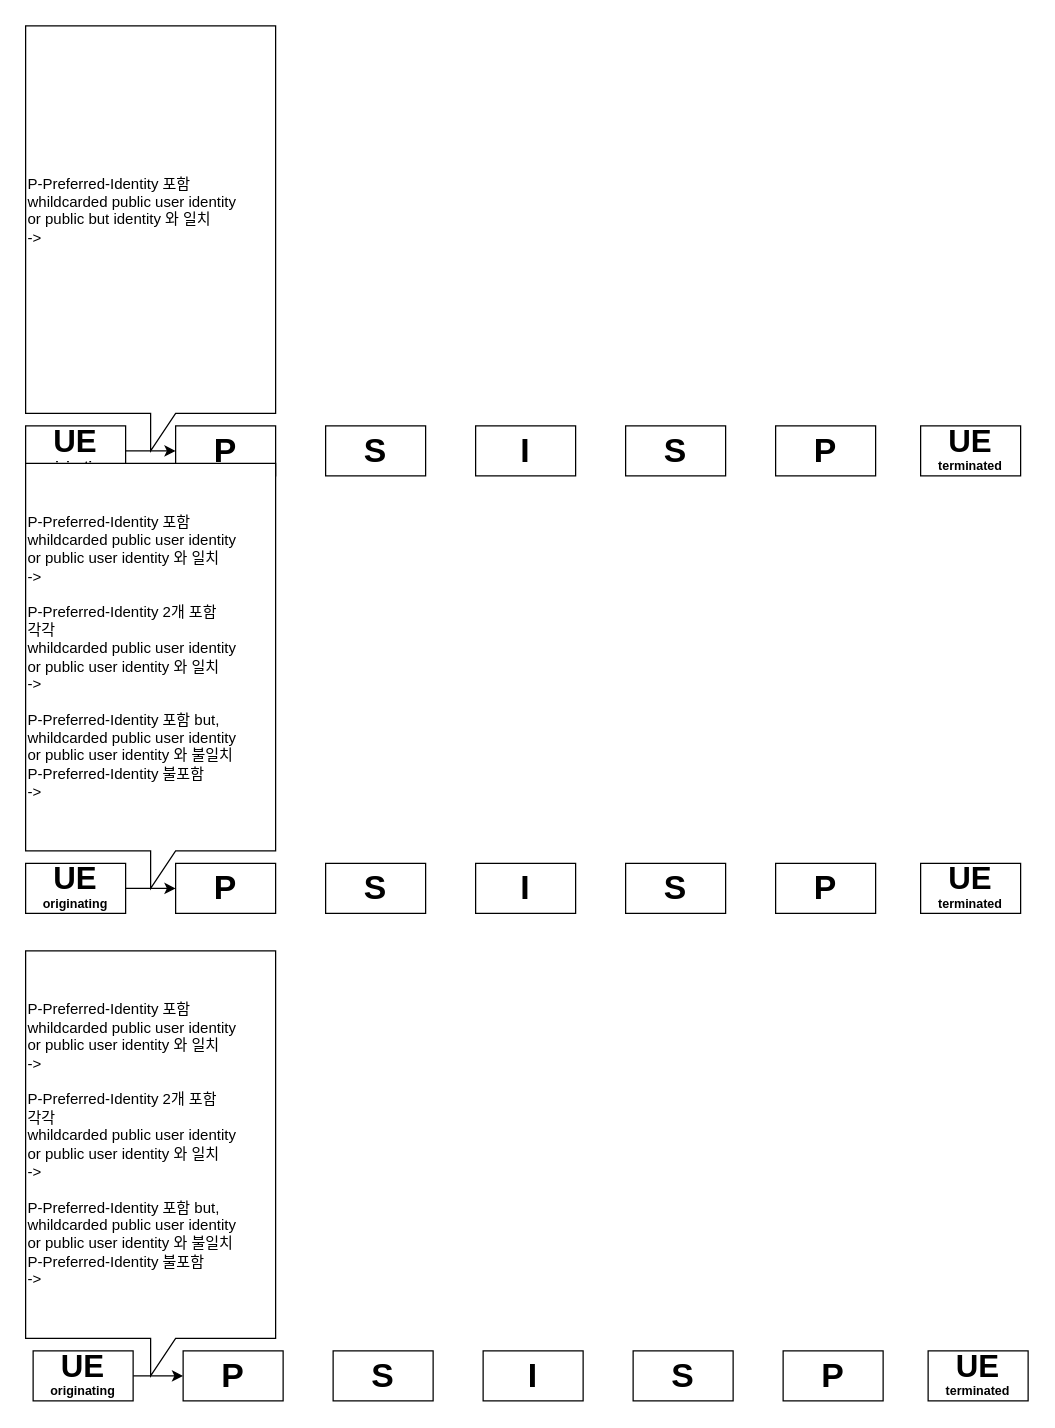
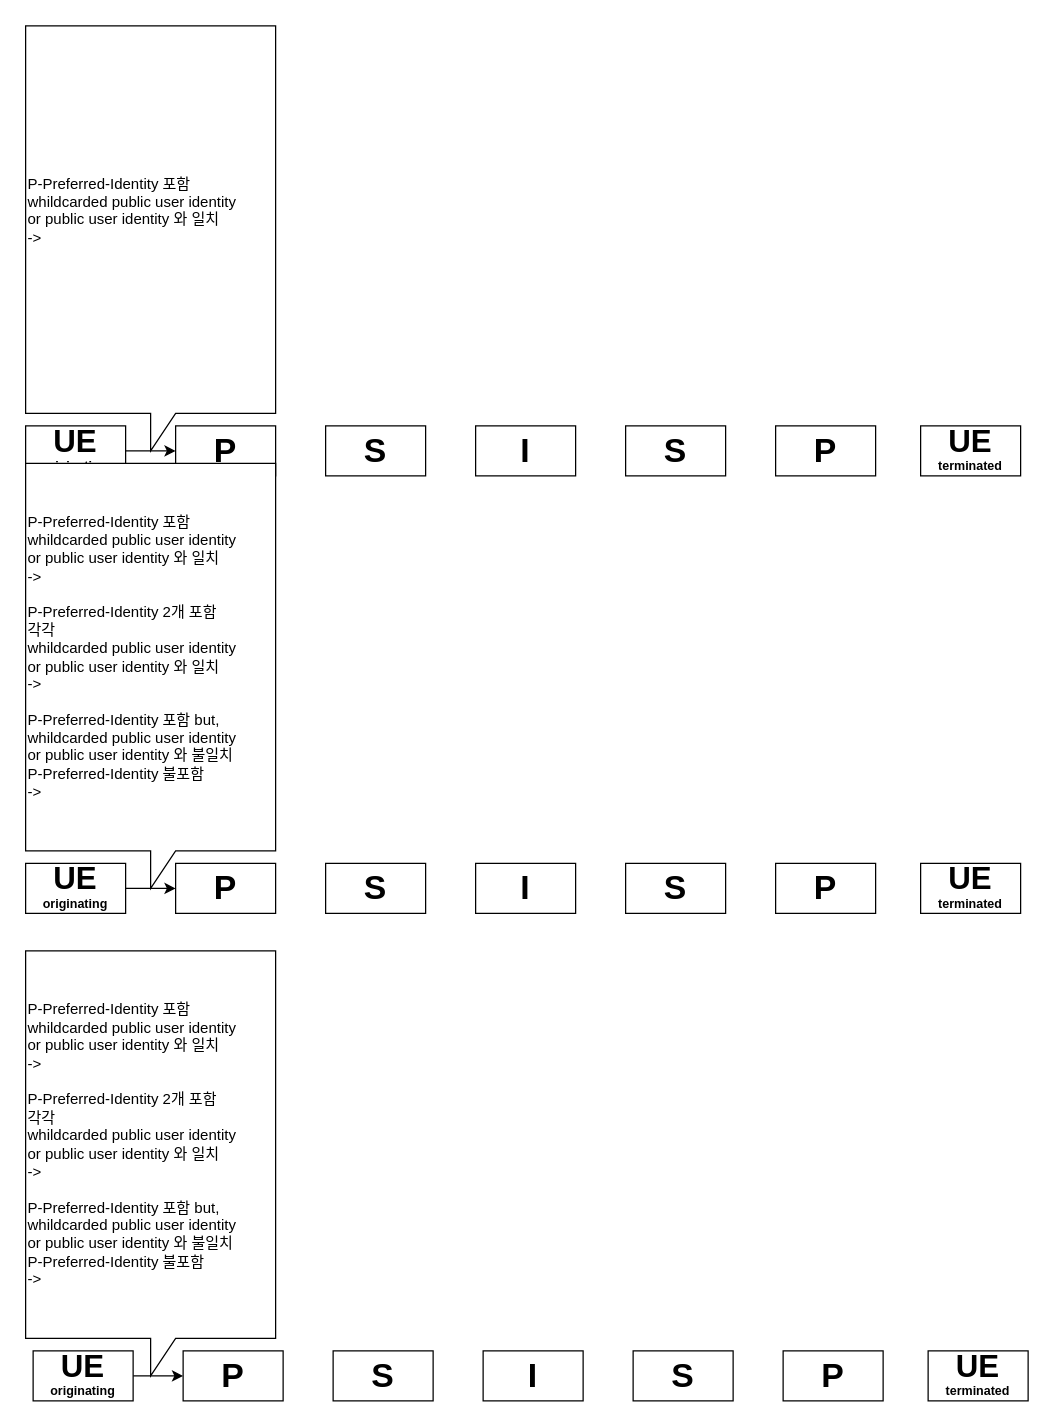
  <mxCell id="0" />
  <mxCell id="1" parent="0" />
  <mxCell id="2" style="edgeStyle=orthogonalEdgeStyle;rounded=0;orthogonalLoop=1;jettySize=auto;html=1;exitX=1;exitY=0.5;exitDx=0;exitDy=0;entryX=0;entryY=0.5;entryDx=0;entryDy=0;" edge="1" parent="1" source="3" target="4"><mxGeometry relative="1" as="geometry" /></mxCell>
  <mxCell id="3" value="&lt;font size=&quot;1&quot; style=&quot;&quot;&gt;&lt;b style=&quot;font-size: 25px;&quot;&gt;UE&lt;/b&gt;&lt;/font&gt;&lt;div&gt;&lt;font size=&quot;1&quot; style=&quot;&quot;&gt;&lt;b style=&quot;font-size: 12px;&quot;&gt;&lt;sup&gt;originating&lt;/sup&gt;&lt;/b&gt;&lt;/font&gt;&lt;/div&gt;" style="rounded=0;whiteSpace=wrap;html=1;" vertex="1" parent="1"><mxGeometry x="26" y="1080" width="80" height="40" as="geometry" /></mxCell>
  <mxCell id="4" value="&lt;font style=&quot;font-size: 27px;&quot;&gt;&lt;b&gt;P&lt;/b&gt;&lt;/font&gt;" style="rounded=0;whiteSpace=wrap;html=1;" vertex="1" parent="1"><mxGeometry x="146" y="1080" width="80" height="40" as="geometry" /></mxCell>
  <mxCell id="5" value="&lt;font style=&quot;font-size: 27px;&quot;&gt;&lt;b&gt;S&lt;/b&gt;&lt;/font&gt;" style="rounded=0;whiteSpace=wrap;html=1;" vertex="1" parent="1"><mxGeometry x="266" y="1080" width="80" height="40" as="geometry" /></mxCell>
  <mxCell id="6" value="&lt;font style=&quot;font-size: 27px;&quot;&gt;&lt;b&gt;I&lt;/b&gt;&lt;/font&gt;" style="rounded=0;whiteSpace=wrap;html=1;" vertex="1" parent="1"><mxGeometry x="386" y="1080" width="80" height="40" as="geometry" /></mxCell>
  <mxCell id="7" value="&lt;font style=&quot;font-size: 27px;&quot;&gt;&lt;b&gt;S&lt;/b&gt;&lt;/font&gt;" style="rounded=0;whiteSpace=wrap;html=1;" vertex="1" parent="1"><mxGeometry x="506" y="1080" width="80" height="40" as="geometry" /></mxCell>
  <mxCell id="8" value="&lt;font style=&quot;font-size: 27px;&quot;&gt;&lt;b&gt;P&lt;/b&gt;&lt;/font&gt;" style="rounded=0;whiteSpace=wrap;html=1;" vertex="1" parent="1"><mxGeometry x="626" y="1080" width="80" height="40" as="geometry" /></mxCell>
  <mxCell id="9" value="&lt;b style=&quot;font-size: 25px;&quot;&gt;UE&lt;/b&gt;&lt;br&gt;&lt;b style=&quot;&quot;&gt;&lt;sup style=&quot;&quot;&gt;&lt;font style=&quot;font-size: 10px;&quot;&gt;terminated&lt;/font&gt;&lt;/sup&gt;&lt;/b&gt;" style="rounded=0;whiteSpace=wrap;html=1;" vertex="1" parent="1"><mxGeometry x="742" y="1080" width="80" height="40" as="geometry" /></mxCell>
  <mxCell id="10" value="P-Preferred-Identity 포함&lt;div&gt;&lt;div&gt;whildcarded public user identity&amp;nbsp;&lt;/div&gt;&lt;div&gt;or&amp;nbsp;&lt;span style=&quot;background-color: initial;&quot;&gt;public user identity&lt;/span&gt;&lt;span style=&quot;background-color: initial;&quot;&gt;&amp;nbsp;와 일치&amp;nbsp;&lt;/span&gt;&lt;/div&gt;&lt;div&gt;&lt;span style=&quot;background-color: initial;&quot;&gt;-&amp;gt;&amp;nbsp;&lt;/span&gt;&lt;/div&gt;&lt;div&gt;&lt;br&gt;&lt;/div&gt;&lt;div&gt;P-Preferred-Identity 2개 포함&lt;div&gt;&lt;div&gt;각각 &lt;br&gt;whildcarded public user identity&amp;nbsp;&lt;/div&gt;&lt;div&gt;or&amp;nbsp;&lt;span style=&quot;background-color: initial;&quot;&gt;public user identity&lt;/span&gt;&lt;span style=&quot;background-color: initial;&quot;&gt;&amp;nbsp;와 일치&lt;/span&gt;&lt;/div&gt;&lt;/div&gt;&lt;/div&gt;&lt;div&gt;-&amp;gt;&amp;nbsp;&lt;/div&gt;&lt;div&gt;&lt;br&gt;&lt;div&gt;P-Preferred-Identity 포함 but, whildcarded public user identity&amp;nbsp;&lt;/div&gt;&lt;div&gt;or&amp;nbsp;&lt;span style=&quot;background-color: initial;&quot;&gt;public user identity&lt;/span&gt;&lt;span style=&quot;background-color: initial;&quot;&gt;&amp;nbsp;와 불일치&amp;nbsp;&lt;/span&gt;&lt;/div&gt;&lt;div&gt;P-Preferred-Identity 불포함&lt;/div&gt;&lt;/div&gt;&lt;/div&gt;&lt;div&gt;-&amp;gt;&amp;nbsp;&lt;/div&gt;" style="shape=callout;whiteSpace=wrap;html=1;perimeter=calloutPerimeter;align=left;" vertex="1" parent="1"><mxGeometry x="20" y="760" width="200" height="340" as="geometry" /></mxCell>
  <mxCell id="11" style="edgeStyle=orthogonalEdgeStyle;rounded=0;orthogonalLoop=1;jettySize=auto;html=1;exitX=1;exitY=0.5;exitDx=0;exitDy=0;entryX=0;entryY=0.5;entryDx=0;entryDy=0;" edge="1" parent="1" source="12" target="13"><mxGeometry relative="1" as="geometry" /></mxCell>
  <mxCell id="12" value="&lt;font size=&quot;1&quot; style=&quot;&quot;&gt;&lt;b style=&quot;font-size: 25px;&quot;&gt;UE&lt;/b&gt;&lt;/font&gt;&lt;div&gt;&lt;font size=&quot;1&quot; style=&quot;&quot;&gt;&lt;b style=&quot;font-size: 12px;&quot;&gt;&lt;sup&gt;originating&lt;/sup&gt;&lt;/b&gt;&lt;/font&gt;&lt;/div&gt;" style="rounded=0;whiteSpace=wrap;html=1;" vertex="1" parent="1"><mxGeometry x="20" y="690" width="80" height="40" as="geometry" /></mxCell>
  <mxCell id="13" value="&lt;font style=&quot;font-size: 27px;&quot;&gt;&lt;b&gt;P&lt;/b&gt;&lt;/font&gt;" style="rounded=0;whiteSpace=wrap;html=1;" vertex="1" parent="1"><mxGeometry x="140" y="690" width="80" height="40" as="geometry" /></mxCell>
  <mxCell id="14" value="&lt;font style=&quot;font-size: 27px;&quot;&gt;&lt;b&gt;S&lt;/b&gt;&lt;/font&gt;" style="rounded=0;whiteSpace=wrap;html=1;" vertex="1" parent="1"><mxGeometry x="260" y="690" width="80" height="40" as="geometry" /></mxCell>
  <mxCell id="15" value="&lt;font style=&quot;font-size: 27px;&quot;&gt;&lt;b&gt;I&lt;/b&gt;&lt;/font&gt;" style="rounded=0;whiteSpace=wrap;html=1;" vertex="1" parent="1"><mxGeometry x="380" y="690" width="80" height="40" as="geometry" /></mxCell>
  <mxCell id="16" value="&lt;font style=&quot;font-size: 27px;&quot;&gt;&lt;b&gt;S&lt;/b&gt;&lt;/font&gt;" style="rounded=0;whiteSpace=wrap;html=1;" vertex="1" parent="1"><mxGeometry x="500" y="690" width="80" height="40" as="geometry" /></mxCell>
  <mxCell id="17" value="&lt;font style=&quot;font-size: 27px;&quot;&gt;&lt;b&gt;P&lt;/b&gt;&lt;/font&gt;" style="rounded=0;whiteSpace=wrap;html=1;" vertex="1" parent="1"><mxGeometry x="620" y="690" width="80" height="40" as="geometry" /></mxCell>
  <mxCell id="18" value="&lt;b style=&quot;font-size: 25px;&quot;&gt;UE&lt;/b&gt;&lt;br&gt;&lt;b style=&quot;&quot;&gt;&lt;sup style=&quot;&quot;&gt;&lt;font style=&quot;font-size: 10px;&quot;&gt;terminated&lt;/font&gt;&lt;/sup&gt;&lt;/b&gt;" style="rounded=0;whiteSpace=wrap;html=1;" vertex="1" parent="1"><mxGeometry x="736" y="690" width="80" height="40" as="geometry" /></mxCell>
  <mxCell id="19" style="edgeStyle=orthogonalEdgeStyle;rounded=0;orthogonalLoop=1;jettySize=auto;html=1;exitX=1;exitY=0.5;exitDx=0;exitDy=0;entryX=0;entryY=0.5;entryDx=0;entryDy=0;" edge="1" parent="1" source="20" target="21"><mxGeometry relative="1" as="geometry" /></mxCell>
  <mxCell id="20" value="&lt;font size=&quot;1&quot; style=&quot;&quot;&gt;&lt;b style=&quot;font-size: 25px;&quot;&gt;UE&lt;/b&gt;&lt;/font&gt;&lt;div&gt;&lt;font size=&quot;1&quot; style=&quot;&quot;&gt;&lt;b style=&quot;font-size: 12px;&quot;&gt;&lt;sup&gt;originating&lt;/sup&gt;&lt;/b&gt;&lt;/font&gt;&lt;/div&gt;" style="rounded=0;whiteSpace=wrap;html=1;" vertex="1" parent="1"><mxGeometry x="20" y="340" width="80" height="40" as="geometry" /></mxCell>
  <mxCell id="21" value="&lt;font style=&quot;font-size: 27px;&quot;&gt;&lt;b&gt;P&lt;/b&gt;&lt;/font&gt;" style="rounded=0;whiteSpace=wrap;html=1;" vertex="1" parent="1"><mxGeometry x="140" y="340" width="80" height="40" as="geometry" /></mxCell>
  <mxCell id="22" value="&lt;font style=&quot;font-size: 27px;&quot;&gt;&lt;b&gt;S&lt;/b&gt;&lt;/font&gt;" style="rounded=0;whiteSpace=wrap;html=1;" vertex="1" parent="1"><mxGeometry x="260" y="340" width="80" height="40" as="geometry" /></mxCell>
  <mxCell id="23" value="&lt;font style=&quot;font-size: 27px;&quot;&gt;&lt;b&gt;I&lt;/b&gt;&lt;/font&gt;" style="rounded=0;whiteSpace=wrap;html=1;" vertex="1" parent="1"><mxGeometry x="380" y="340" width="80" height="40" as="geometry" /></mxCell>
  <mxCell id="24" value="&lt;font style=&quot;font-size: 27px;&quot;&gt;&lt;b&gt;S&lt;/b&gt;&lt;/font&gt;" style="rounded=0;whiteSpace=wrap;html=1;" vertex="1" parent="1"><mxGeometry x="500" y="340" width="80" height="40" as="geometry" /></mxCell>
  <mxCell id="25" value="&lt;font style=&quot;font-size: 27px;&quot;&gt;&lt;b&gt;P&lt;/b&gt;&lt;/font&gt;" style="rounded=0;whiteSpace=wrap;html=1;" vertex="1" parent="1"><mxGeometry x="620" y="340" width="80" height="40" as="geometry" /></mxCell>
  <mxCell id="26" value="&lt;b style=&quot;font-size: 25px;&quot;&gt;UE&lt;/b&gt;&lt;br&gt;&lt;b style=&quot;&quot;&gt;&lt;sup style=&quot;&quot;&gt;&lt;font style=&quot;font-size: 10px;&quot;&gt;terminated&lt;/font&gt;&lt;/sup&gt;&lt;/b&gt;" style="rounded=0;whiteSpace=wrap;html=1;" vertex="1" parent="1"><mxGeometry x="736" y="340" width="80" height="40" as="geometry" /></mxCell>
  <mxCell id="27" value="P-Preferred-Identity 포함&lt;div&gt;&lt;div&gt;whildcarded public user identity&amp;nbsp;&lt;/div&gt;&lt;div&gt;or&amp;nbsp;&lt;span style=&quot;background-color: initial;&quot;&gt;public user identity&lt;/span&gt;&lt;span style=&quot;background-color: initial;&quot;&gt;&amp;nbsp;와 일치&amp;nbsp;&lt;/span&gt;&lt;/div&gt;&lt;div&gt;&lt;span style=&quot;background-color: initial;&quot;&gt;-&amp;gt;&amp;nbsp;&lt;/span&gt;&lt;/div&gt;&lt;div&gt;&lt;br&gt;&lt;/div&gt;&lt;div&gt;P-Preferred-Identity 2개 포함&lt;div&gt;&lt;div&gt;각각 &lt;br&gt;whildcarded public user identity&amp;nbsp;&lt;/div&gt;&lt;div&gt;or&amp;nbsp;&lt;span style=&quot;background-color: initial;&quot;&gt;public user identity&lt;/span&gt;&lt;span style=&quot;background-color: initial;&quot;&gt;&amp;nbsp;와 일치&lt;/span&gt;&lt;/div&gt;&lt;/div&gt;&lt;/div&gt;&lt;div&gt;-&amp;gt;&amp;nbsp;&lt;/div&gt;&lt;div&gt;&lt;br&gt;&lt;div&gt;P-Preferred-Identity 포함 but, whildcarded public user identity&amp;nbsp;&lt;/div&gt;&lt;div&gt;or&amp;nbsp;&lt;span style=&quot;background-color: initial;&quot;&gt;public user identity&lt;/span&gt;&lt;span style=&quot;background-color: initial;&quot;&gt;&amp;nbsp;와 불일치&amp;nbsp;&lt;/span&gt;&lt;/div&gt;&lt;div&gt;P-Preferred-Identity 불포함&lt;/div&gt;&lt;/div&gt;&lt;/div&gt;&lt;div&gt;-&amp;gt;&amp;nbsp;&lt;/div&gt;" style="shape=callout;whiteSpace=wrap;html=1;perimeter=calloutPerimeter;align=left;" vertex="1" parent="1"><mxGeometry x="20" y="370" width="200" height="340" as="geometry" /></mxCell>
- <mxCell id="28" value="P-Preferred-Identity 포함&lt;div&gt;&lt;div&gt;whildcarded public user identity&amp;nbsp;&lt;/div&gt;&lt;div&gt;or&amp;nbsp;&lt;span style=&quot;background-color: initial;&quot;&gt;public but identity&lt;/span&gt;&lt;span style=&quot;background-color: initial;&quot;&gt;&amp;nbsp;와 일치&amp;nbsp;&lt;/span&gt;&lt;/div&gt;&lt;div&gt;&lt;span style=&quot;background-color: initial;&quot;&gt;-&amp;gt;&amp;nbsp;&lt;/span&gt;&lt;/div&gt;&lt;div&gt;&lt;br&gt;&lt;/div&gt;&lt;/div&gt;" style="shape=callout;whiteSpace=wrap;html=1;perimeter=calloutPerimeter;align=left;" vertex="1" parent="1"><mxGeometry x="20" y="20" width="200" height="340" as="geometry" /></mxCell>
+ <mxCell id="28" value="P-Preferred-Identity 포함&lt;div&gt;&lt;div&gt;whildcarded public user identity&amp;nbsp;&lt;/div&gt;&lt;div&gt;or&amp;nbsp;&lt;span style=&quot;background-color: initial;&quot;&gt;public user identity&lt;/span&gt;&lt;span style=&quot;background-color: initial;&quot;&gt;&amp;nbsp;와 일치&amp;nbsp;&lt;/span&gt;&lt;/div&gt;&lt;div&gt;&lt;span style=&quot;background-color: initial;&quot;&gt;-&amp;gt;&amp;nbsp;&lt;/span&gt;&lt;/div&gt;&lt;div&gt;&lt;br&gt;&lt;/div&gt;&lt;/div&gt;" style="shape=callout;whiteSpace=wrap;html=1;perimeter=calloutPerimeter;align=left;" vertex="1" parent="1"><mxGeometry x="20" y="20" width="200" height="340" as="geometry" /></mxCell>
